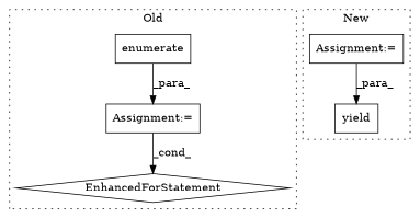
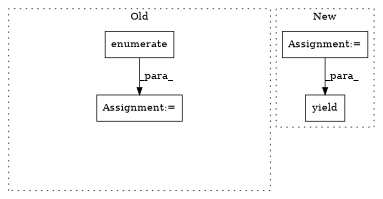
  digraph {
    node [a=7 l="63,2" s="2164,2260" shape=box]
    n1 [a=32 l="10,1" label=enumerate s="2240,2259"]
    n2 [label="Assignment:="]
-   n3 [a=70 label=EnhancedForStatement shape=diamond]
    n4 [a=112 l=7 label=yield s=2146]
    n5 [l=1 label="Assignment:=" s=2045]
    subgraph cluster_1 {
      label=Old
      style=dotted
      n1
      n2
-     n3
    }
    subgraph cluster_2 {
      label=New
      style=dotted
      n4
      n5
    }
    n1 -> n2 [label=_para_]
-   n2 -> n3 [label=_cond_]
    n5 -> n4 [label=_para_]
  }
